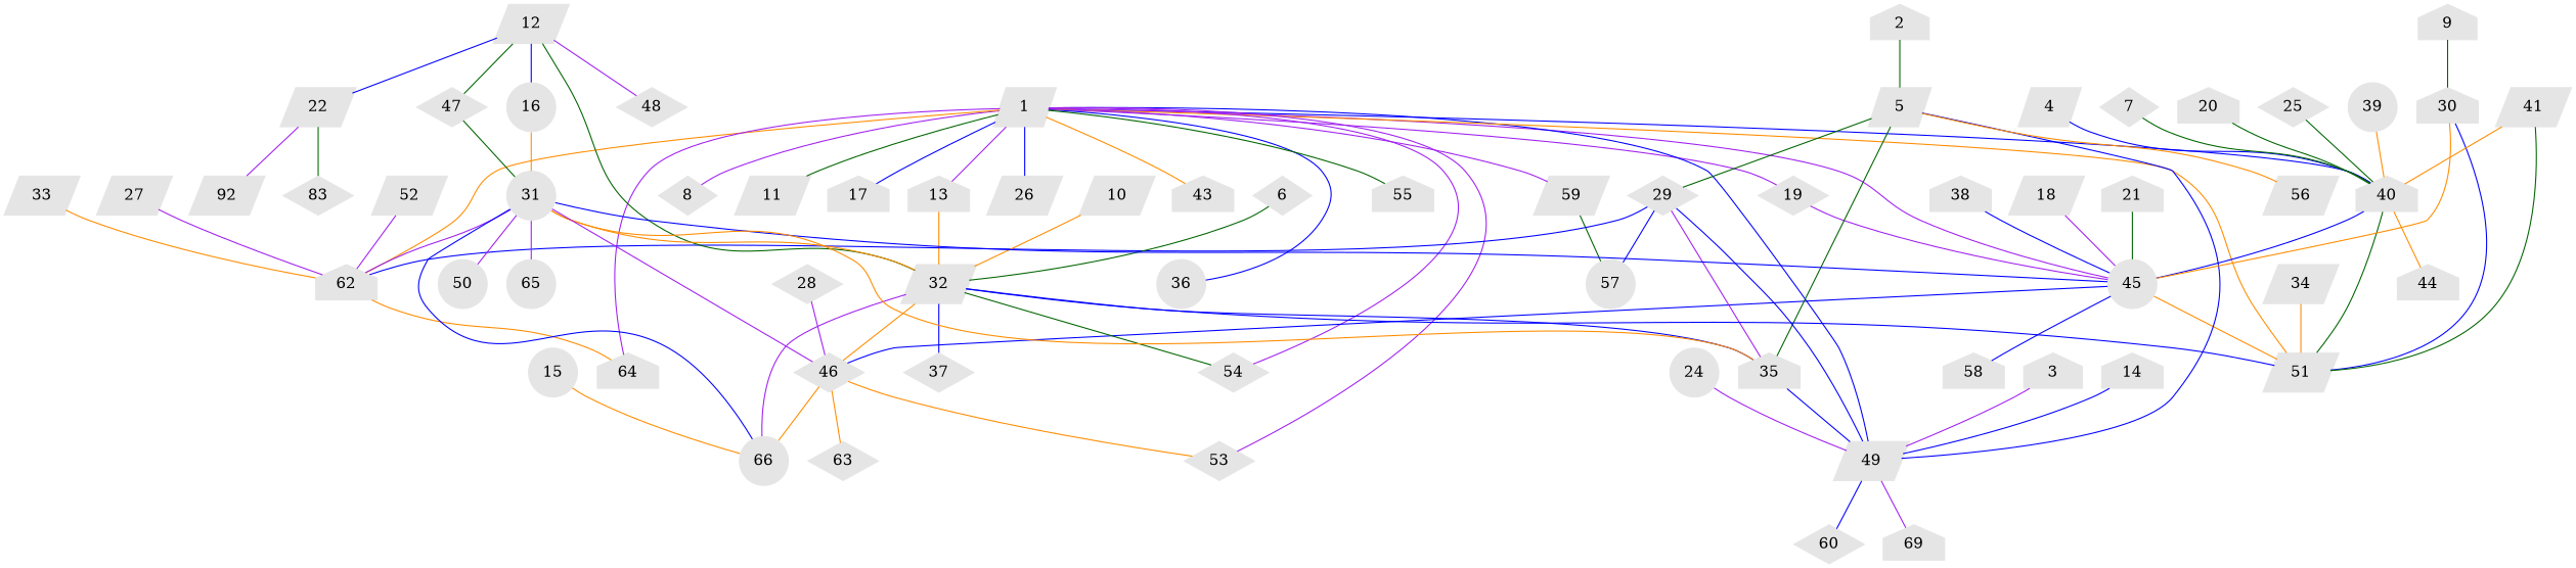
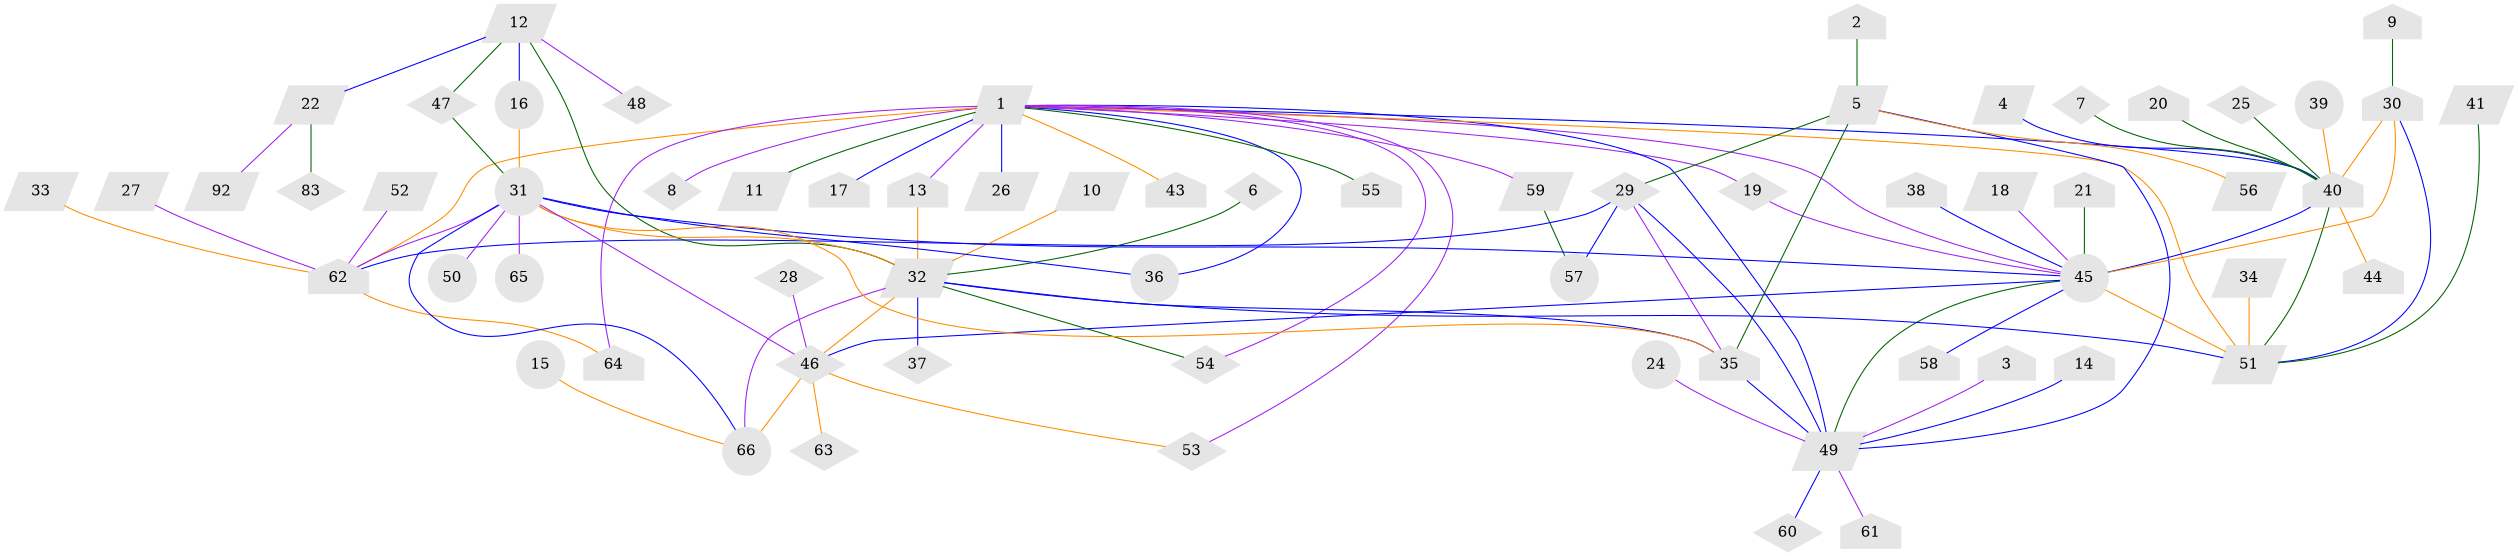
  graph {
    node [color=gray90 shape=parallelogram style=filled]
    edge [color=blue weight=1.0]
    8 [shape=diamond]
    1
    11
    13 [shape=house]
    17 [shape=house]
    19 [shape=diamond]
    26
    36 [shape=circle]
    40 [shape=house]
    43 [shape=house]
    45 [shape=circle]
    49
    51
    53 [shape=diamond]
    54 [shape=diamond]
    55 [shape=house]
    59
    62 [shape=house]
    64 [shape=house]
    5
    29 [shape=diamond]
    35 [shape=house]
    56
    32
    44 [shape=house]
    46 [shape=diamond]
    58 [shape=house]
    60 [shape=diamond]
-   61 [shape=house label=69]
+   61 [shape=house]
    57 [shape=circle]
    66 [shape=circle]
    2 [shape=house]
    3 [shape=house]
    4
    37 [shape=diamond]
    6 [shape=diamond]
    7 [shape=diamond]
    9 [shape=house]
    30 [shape=house]
    10
    12
    16 [shape=circle]
    22
    47 [shape=diamond]
    48 [shape=diamond]
    31 [shape=circle]
    n47 [label=83 shape=diamond]
    n48 [label=92]
    50 [shape=circle]
    65 [shape=circle]
    14 [shape=house]
    15 [shape=circle]
    18
    20 [shape=house]
    21 [shape=house]
    24 [shape=circle]
    25 [shape=diamond]
    27
    28 [shape=diamond]
    63 [shape=diamond]
    33
    34
    38 [shape=house]
    39 [shape=circle]
    41
    52
    1 -- 8 [color=purple]
    1 -- 11 [color=darkgreen]
    1 -- 13 [color=purple]
    1 -- 17
    1 -- 19 [color=purple]
    1 -- 26
    1 -- 36
    1 -- 40
    1 -- 43 [color=darkorange]
    1 -- 45 [color=purple]
    1 -- 49 [weight=2.0]
    1 -- 51 [color=darkorange]
    1 -- 53 [color=purple]
    1 -- 54 [color=purple]
    1 -- 55 [color=darkgreen]
    1 -- 59 [color=purple]
    1 -- 62 [color=darkorange weight=4.0]
    1 -- 64 [color=purple weight=4.0]
    13 -- 32 [color=darkorange]
    19 -- 45 [color=purple]
    40 -- 45 [weight=2.0]
    40 -- 51 [color=darkgreen]
    40 -- 44 [color=darkorange]
+   45 -- 49 [color=darkgreen]
    45 -- 51 [color=darkorange weight=2.0]
    45 -- 46
    45 -- 58
    49 -- 60
    49 -- 61 [color=purple]
    59 -- 57 [color=darkgreen]
    62 -- 64 [color=darkorange]
    5 -- 49
    5 -- 29 [color=darkgreen]
    5 -- 35 [color=darkgreen weight=3.0]
    5 -- 56 [color=darkorange]
    29 -- 49
    29 -- 62
    29 -- 35 [color=purple weight=3.0]
    29 -- 57
    35 -- 49 [weight=3.0]
    32 -- 51
    32 -- 54 [color=darkgreen]
    32 -- 35
    32 -- 46 [color=darkorange weight=3.0]
    32 -- 66 [color=purple]
    32 -- 37
    46 -- 53 [color=darkorange]
    46 -- 66 [color=darkorange weight=3.0]
    46 -- 63 [color=darkorange]
    2 -- 5 [color=darkgreen]
    3 -- 49 [color=purple]
    4 -- 40
    6 -- 32 [color=darkgreen]
    7 -- 40 [color=darkgreen]
    9 -- 30 [color=darkgreen]
-   41 -- 40 [color=darkorange weight=2.0]
+   30 -- 40 [color=darkorange weight=2.0]
    30 -- 45 [color=darkorange weight=4.0]
    30 -- 51 [weight=2.0]
    10 -- 32 [color=darkorange]
    12 -- 32 [color=darkgreen]
    12 -- 16
    12 -- 22
    12 -- 47 [color=darkgreen]
    12 -- 48 [color=purple]
    16 -- 31 [color=darkorange weight=4.0]
    22 -- n47 [color=darkgreen]
    22 -- n48 [color=purple]
    47 -- 31 [color=darkgreen weight=4.0]
+   31 -- 36
    31 -- 45
    31 -- 62 [color=purple]
    31 -- 35 [color=darkorange]
    31 -- 32 [color=darkorange]
    31 -- 46 [color=purple weight=3.0]
    31 -- 66
    31 -- 50 [color=purple]
    31 -- 65 [color=purple]
    14 -- 49
    15 -- 66 [color=darkorange]
    18 -- 45 [color=purple]
    20 -- 40 [color=darkgreen]
    21 -- 45 [color=darkgreen]
    24 -- 49 [color=purple]
    25 -- 40 [color=darkgreen]
    27 -- 62 [color=purple]
    28 -- 46 [color=purple]
    33 -- 62 [color=darkorange]
    34 -- 51 [color=darkorange]
    38 -- 45
    39 -- 40 [color=darkorange]
    41 -- 51 [color=darkgreen]
    52 -- 62 [color=purple]
  }
